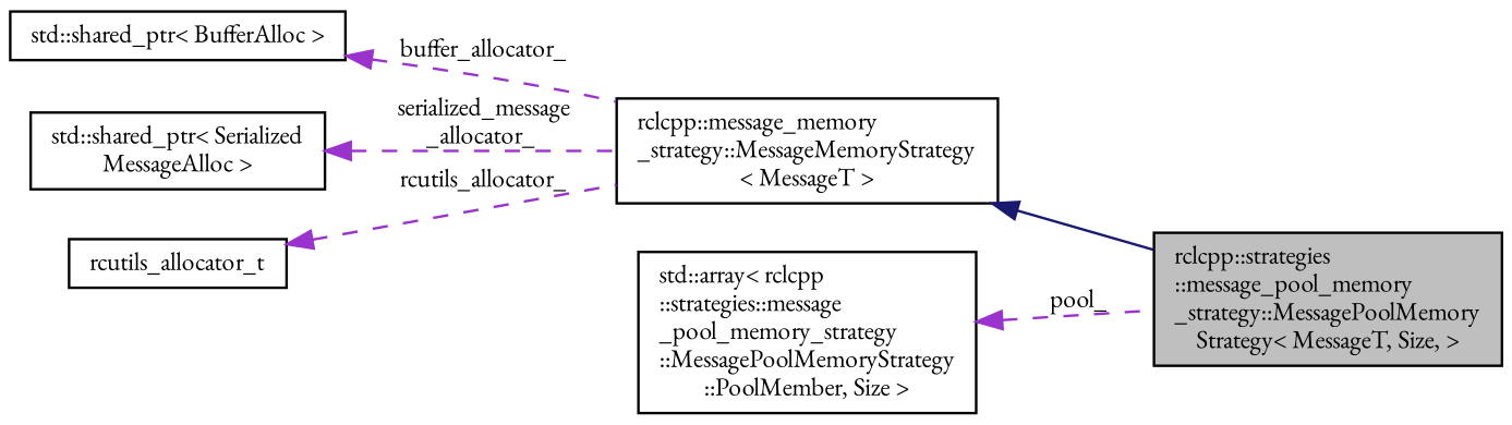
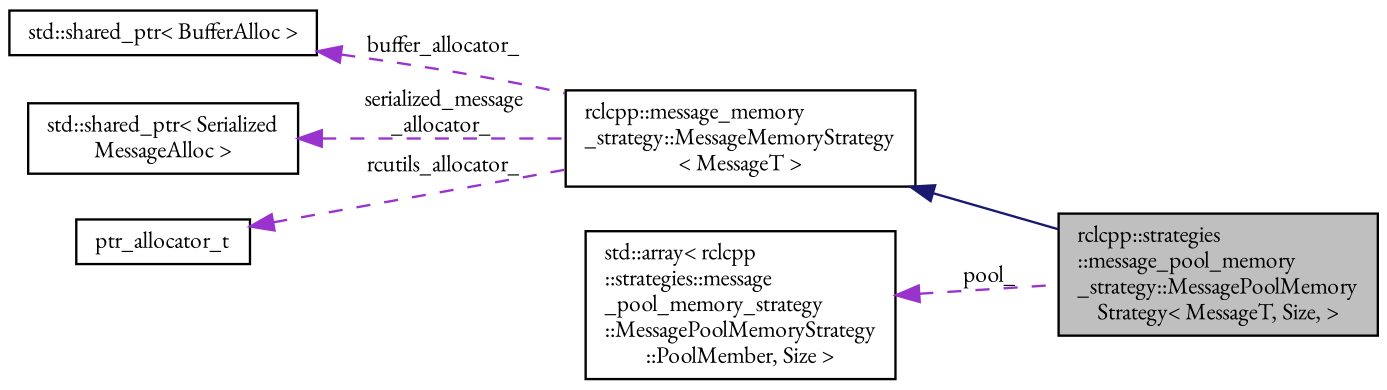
  digraph {
    fontname="EB Garamond"
    rankdir=LR
    node [color=black fillcolor=white fontname="EB Garamond" fontsize=10 shape=record style=filled]
    edge [color=darkorchid3 dir=back fontname="EB Garamond" fontsize=10 labelfontname=Helvetica labelfontsize=10 style=dashed]
    n1 [fillcolor=grey75 fontcolor=black height=0.2 label="rclcpp::strategies\l::message_pool_memory\l_strategy::MessagePoolMemory\lStrategy\< MessageT, Size, \>" width=0.4]
    n2 [height=0.2 label="rclcpp::message_memory\l_strategy::MessageMemoryStrategy\l\< MessageT \>" width=0.4]
    n3 [height=0.2 label="std::shared_ptr\< BufferAlloc \>" width=0.4]
    n4 [height=0.2 label="std::shared_ptr\< Serialized\lMessageAlloc \>" width=0.4]
-   n5 [height=0.2 label=rcutils_allocator_t width=0.4]
+   n5 [height=0.2 label=ptr_allocator_t width=0.4]
    n6 [height=0.2 label="std::array\< rclcpp\l::strategies::message\l_pool_memory_strategy\l::MessagePoolMemoryStrategy\l::PoolMember, Size \>" width=0.4]
    n2 -> n1 [color=midnightblue style=solid]
    n3 -> n2 [label=" buffer_allocator_"]
    n4 -> n2 [label=" serialized_message\l_allocator_"]
    n5 -> n2 [label=" rcutils_allocator_"]
    n6 -> n1 [label=" pool_"]
  }
